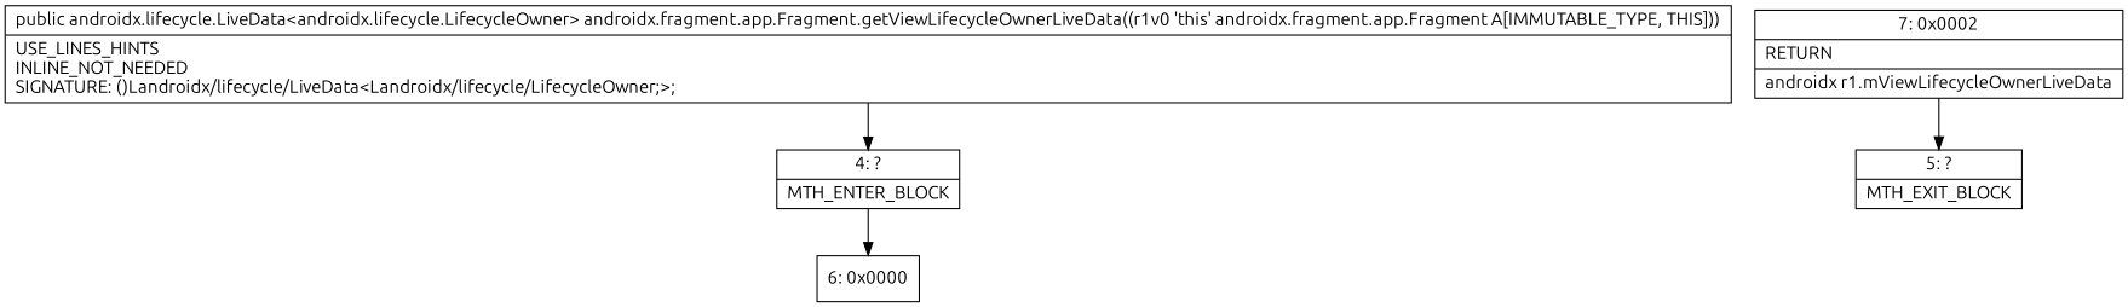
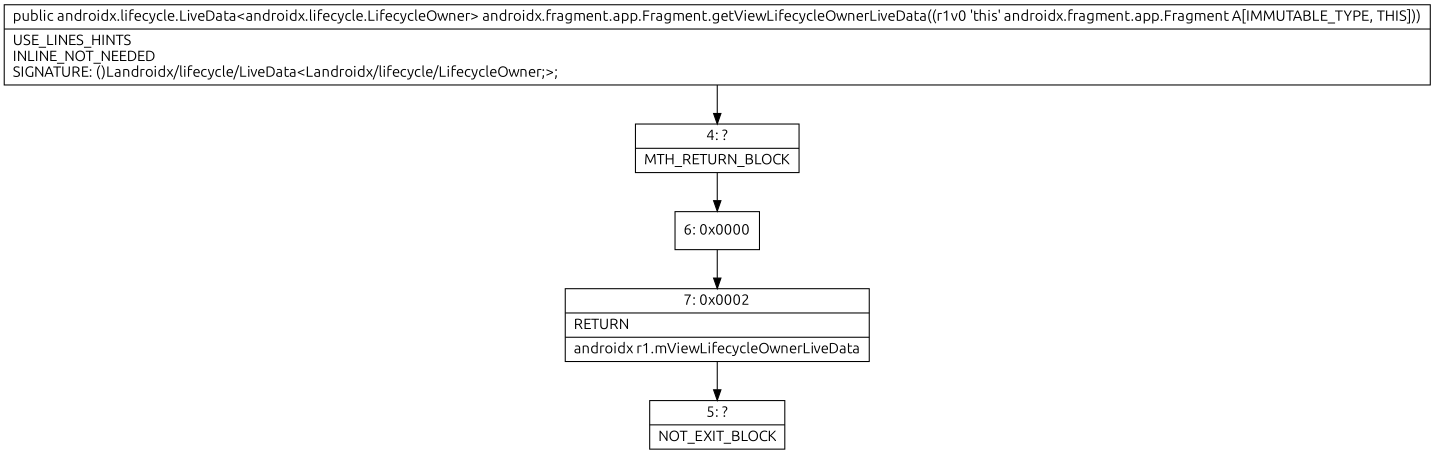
  digraph {
    fontname=Ubuntu
    node [fontname=Ubuntu shape=record]
    edge [fontname=Ubuntu]
-   n1 [label="{4\:\ ?|MTH_ENTER_BLOCK\l}"]
+   n1 [label="{4\:\ ?|MTH_RETURN_BLOCK\l}"]
    n2 [label="{6\:\ 0x0000}"]
    n3 [label="{7\:\ 0x0002|RETURN\l|androidx r1.mViewLifecycleOwnerLiveData\l}"]
-   n4 [label="{5\:\ ?|MTH_EXIT_BLOCK\l}"]
+   n4 [label="{5\:\ ?|NOT_EXIT_BLOCK\l}"]
    n5 [label="{public androidx.lifecycle.LiveData\<androidx.lifecycle.LifecycleOwner\> androidx.fragment.app.Fragment.getViewLifecycleOwnerLiveData((r1v0 'this' androidx.fragment.app.Fragment A[IMMUTABLE_TYPE, THIS]))  | USE_LINES_HINTS\lINLINE_NOT_NEEDED\lSIGNATURE: ()Landroidx\/lifecycle\/LiveData\<Landroidx\/lifecycle\/LifecycleOwner;\>;\l}"]
    n1 -> n2
+   n2 -> n3
    n3 -> n4
    n5 -> n1
  }
